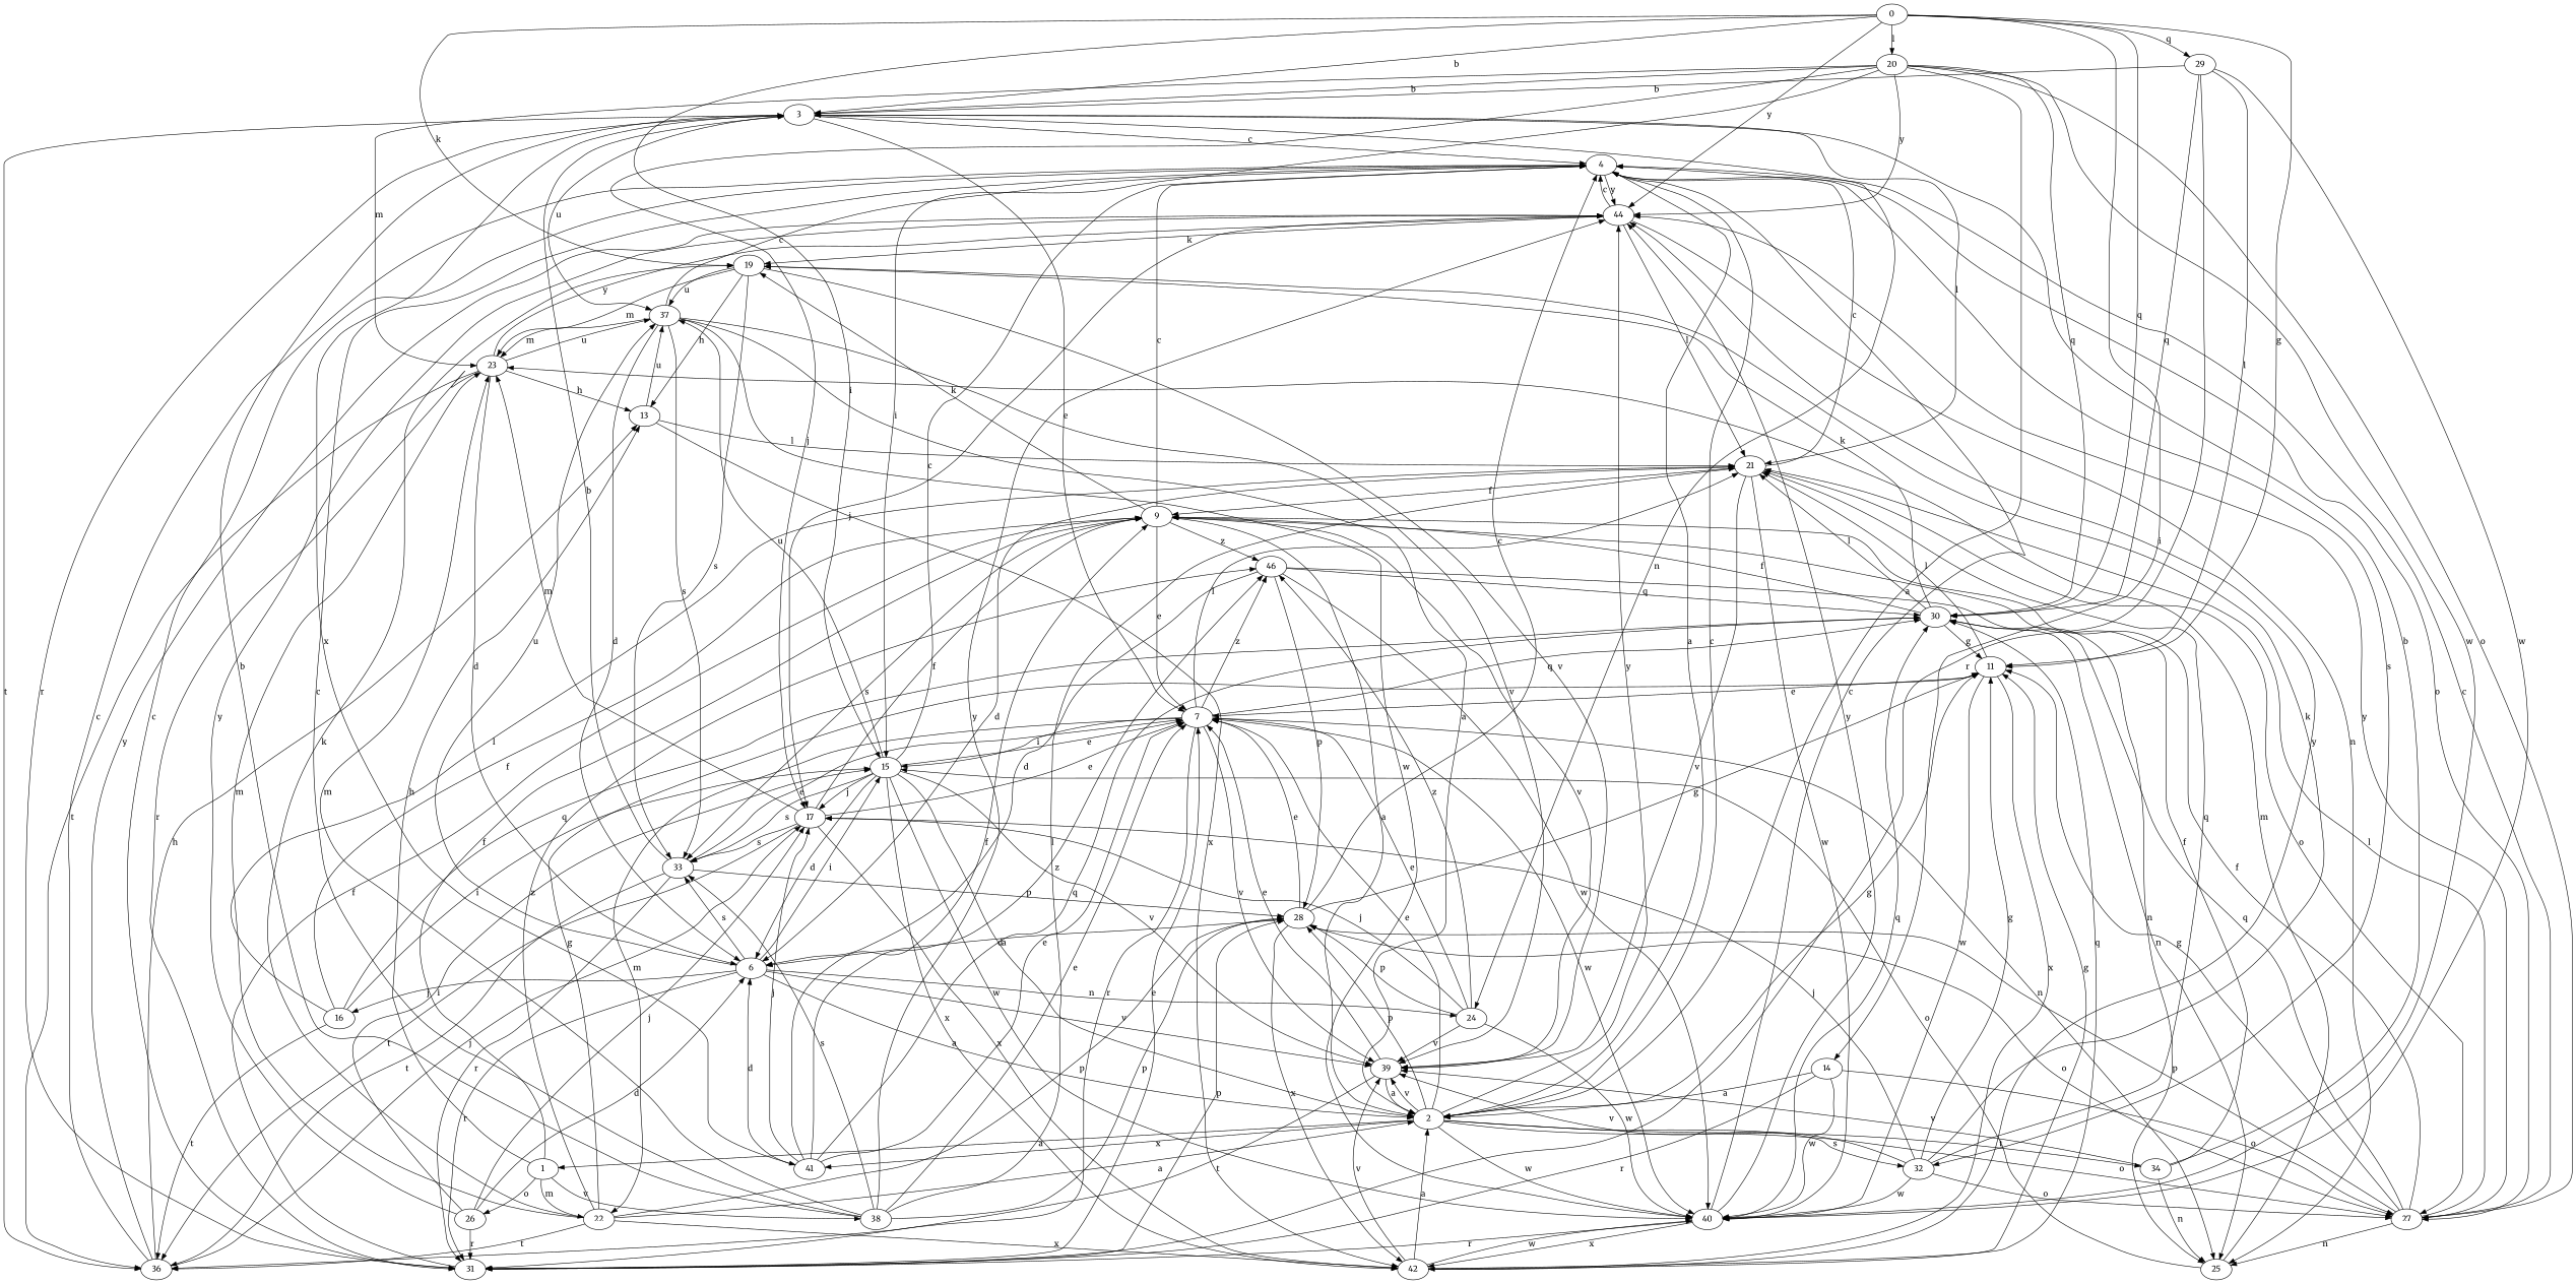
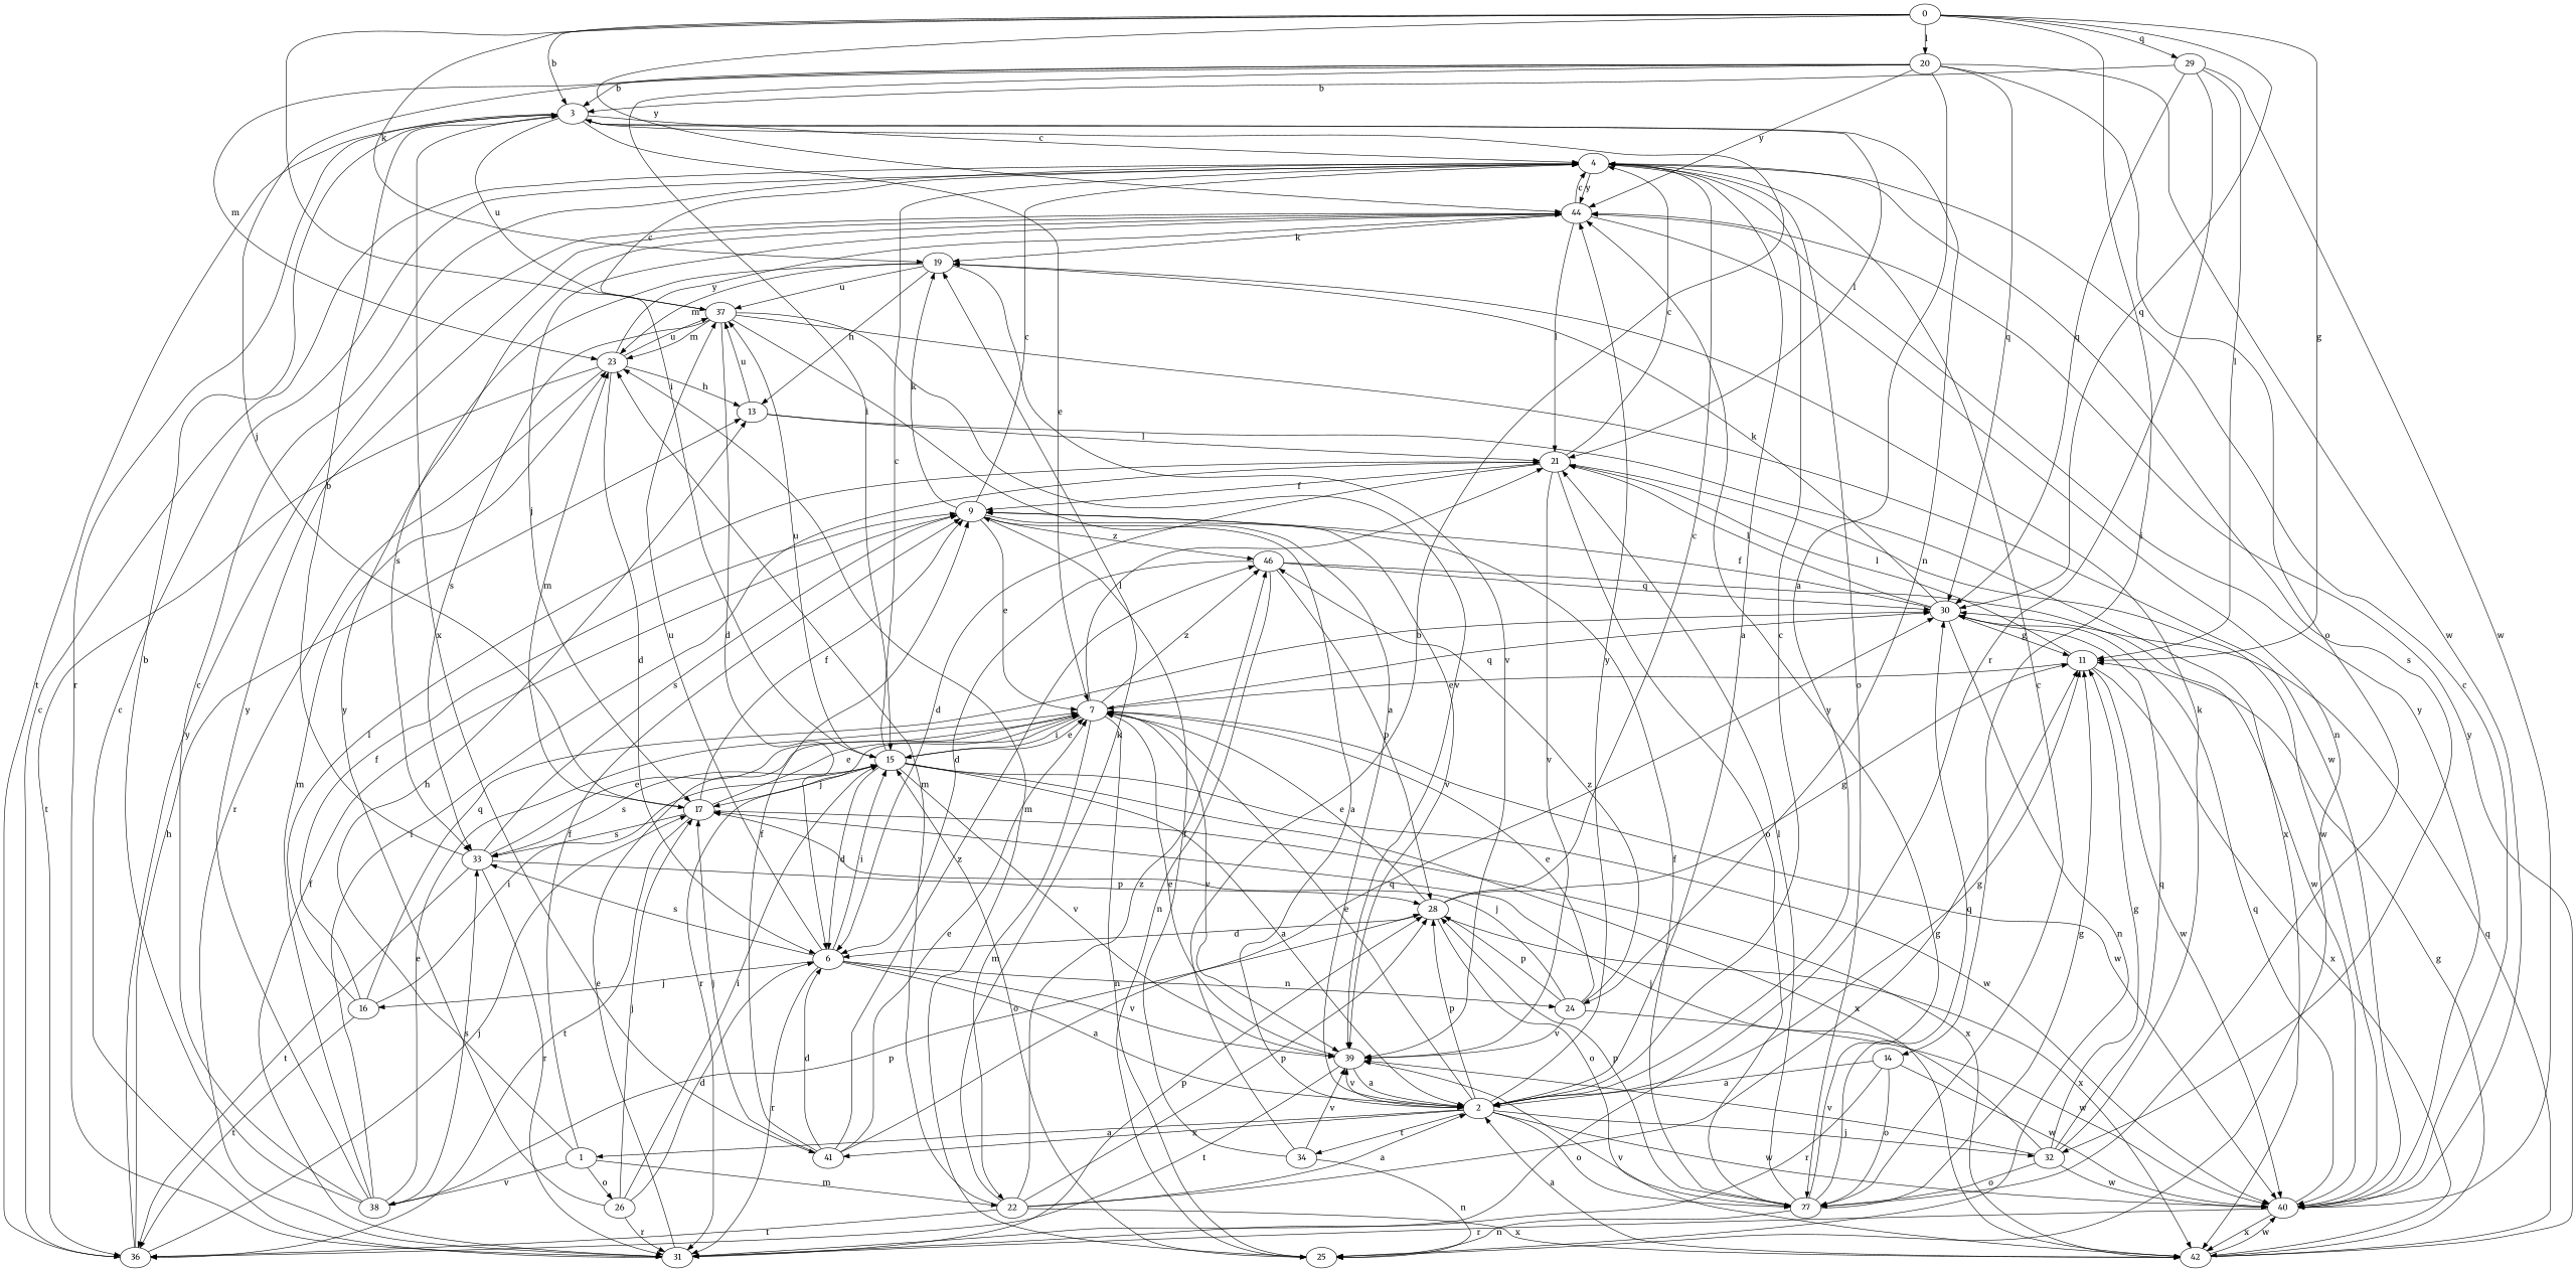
  strict digraph {
    fontname=Merriweather
    node [fontname=Merriweather]
    edge [fontname=Merriweather]
    0
    3
    11
    14
    15
    19
    20
    29
    30
    44
    4
    7
    41
    21
    24
    31
    36
    37
    40
    42
    2
    27
    39
    6
    33
    17
    13
    23
    9
    25
    1
    22
    26
    38
    46
    28
    32
    34
    16
    0 -> 3 [label=b]
    0 -> 11 [label=g]
    0 -> 14 [label=i]
    0 -> 15 [label=i]
    0 -> 19 [label=k]
    0 -> 20 [label=l]
    0 -> 29 [label=q]
    0 -> 30 [label=q]
    0 -> 44 [label=y]
    3 -> 4 [label=c]
    3 -> 7 [label=e]
    3 -> 41 [label=x]
    3 -> 21 [label=l]
    3 -> 24 [label=n]
    3 -> 31 [label=r]
    3 -> 36 [label=t]
    3 -> 37 [label=u]
    11 -> 7 [label=e]
    11 -> 21 [label=l]
    11 -> 40 [label=w]
    11 -> 42 [label=x]
    14 -> 31 [label=r]
    14 -> 40 [label=w]
    14 -> 2 [label=a]
    14 -> 27 [label=o]
    15 -> 4 [label=c]
    15 -> 7 [label=e]
    15 -> 37 [label=u]
    15 -> 40 [label=w]
    15 -> 42 [label=x]
    15 -> 2 [label=a]
    15 -> 39 [label=v]
    15 -> 6 [label=d]
    15 -> 33 [label=s]
    15 -> 17 [label=j]
    19 -> 37 [label=u]
    19 -> 39 [label=v]
    19 -> 33 [label=s]
    19 -> 13 [label=h]
    19 -> 23 [label=m]
    20 -> 3 [label=b]
    20 -> 15 [label=i]
    20 -> 30 [label=q]
    20 -> 44 [label=y]
    20 -> 40 [label=w]
    20 -> 2 [label=a]
    20 -> 27 [label=o]
    20 -> 17 [label=j]
    20 -> 23 [label=m]
    29 -> 3 [label=b]
    29 -> 11 [label=l]
    29 -> 30 [label=q]
    29 -> 31 [label=r]
    29 -> 40 [label=w]
    30 -> 11 [label=g]
    30 -> 19 [label=k]
    30 -> 21 [label=l]
    30 -> 9 [label=f]
    30 -> 25 [label=n]
    44 -> 19 [label=k]
    44 -> 4 [label=c]
    44 -> 21 [label=l]
    44 -> 17 [label=j]
    44 -> 25 [label=n]
    4 -> 44 [label=y]
    4 -> 2 [label=a]
    4 -> 27 [label=o]
    4 -> 32 [label=s]
    7 -> 15 [label=i]
    7 -> 30 [label=q]
    7 -> 21 [label=l]
    7 -> 31 [label=r]
    7 -> 40 [label=w]
    7 -> 39 [label=v]
    7 -> 25 [label=n]
    7 -> 22 [label=m]
    7 -> 46 [label=z]
    41 -> 30 [label=q]
    41 -> 7 [label=e]
    41 -> 6 [label=d]
    41 -> 17 [label=j]
    41 -> 9 [label=f]
    41 -> 46 [label=z]
    21 -> 4 [label=c]
    21 -> 40 [label=w]
    21 -> 27 [label=o]
    21 -> 39 [label=v]
    21 -> 6 [label=d]
    21 -> 9 [label=f]
    24 -> 7 [label=e]
    24 -> 40 [label=w]
    24 -> 39 [label=v]
    24 -> 17 [label=j]
    24 -> 46 [label=z]
    24 -> 28 [label=p]
    31 -> 4 [label=c]
    31 -> 7 [label=e]
    31 -> 9 [label=f]
    31 -> 28 [label=p]
    36 -> 44 [label=y]
    36 -> 4 [label=c]
    36 -> 17 [label=j]
    36 -> 13 [label=h]
    37 -> 4 [label=c]
    37 -> 40 [label=w]
    37 -> 2 [label=a]
    37 -> 39 [label=v]
    37 -> 6 [label=d]
    37 -> 33 [label=s]
    37 -> 23 [label=m]
    40 -> 30 [label=q]
    40 -> 44 [label=y]
    40 -> 4 [label=c]
    40 -> 31 [label=r]
    40 -> 42 [label=x]
    42 -> 11 [label=g]
    42 -> 30 [label=q]
    42 -> 44 [label=y]
    42 -> 40 [label=w]
    42 -> 2 [label=a]
    42 -> 39 [label=v]
    2 -> 11 [label=g]
    2 -> 44 [label=y]
    2 -> 4 [label=c]
    2 -> 7 [label=e]
    2 -> 41 [label=x]
    2 -> 40 [label=w]
    2 -> 27 [label=o]
    2 -> 39 [label=v]
    2 -> 1 [label=a]
    2 -> 28 [label=p]
-   2 -> 32 [label=s]
+   2 -> 32 [label=j]
    2 -> 34 [label=t]
    27 -> 11 [label=g]
    27 -> 30 [label=q]
    27 -> 44 [label=y]
    27 -> 4 [label=c]
    27 -> 21 [label=l]
    27 -> 9 [label=f]
    27 -> 25 [label=n]
    27 -> 28 [label=p]
    39 -> 7 [label=e]
    39 -> 36 [label=t]
    39 -> 2 [label=a]
    6 -> 15 [label=i]
    6 -> 24 [label=n]
    6 -> 31 [label=r]
    6 -> 37 [label=u]
    6 -> 2 [label=a]
    6 -> 39 [label=v]
    6 -> 33 [label=s]
    6 -> 16 [label=j]
    33 -> 3 [label=b]
    33 -> 7 [label=e]
    33 -> 31 [label=r]
    33 -> 36 [label=t]
    33 -> 28 [label=p]
    17 -> 7 [label=e]
    17 -> 36 [label=t]
    17 -> 42 [label=x]
    17 -> 33 [label=s]
    17 -> 23 [label=m]
    17 -> 9 [label=f]
    13 -> 21 [label=l]
    13 -> 37 [label=u]
    13 -> 42 [label=x]
    23 -> 44 [label=y]
    23 -> 31 [label=r]
    23 -> 36 [label=t]
    23 -> 37 [label=u]
    23 -> 6 [label=d]
    23 -> 13 [label=h]
    9 -> 19 [label=k]
    9 -> 4 [label=c]
    9 -> 7 [label=e]
    9 -> 2 [label=a]
    9 -> 39 [label=v]
-   9 -> 33 [label=s]
+   33 -> 9 [label=s]
    9 -> 46 [label=z]
    25 -> 15 [label=o]
    25 -> 23 [label=m]
    1 -> 13 [label=h]
    1 -> 9 [label=f]
    1 -> 22 [label=m]
    1 -> 26 [label=o]
    1 -> 38 [label=v]
    22 -> 11 [label=g]
    22 -> 19 [label=k]
    22 -> 36 [label=t]
    22 -> 42 [label=x]
    22 -> 2 [label=a]
    22 -> 23 [label=m]
    22 -> 46 [label=z]
    22 -> 28 [label=p]
    26 -> 15 [label=i]
    26 -> 44 [label=y]
    26 -> 31 [label=r]
    26 -> 6 [label=d]
    26 -> 17 [label=j]
    38 -> 3 [label=b]
    38 -> 44 [label=y]
    38 -> 4 [label=c]
    38 -> 7 [label=e]
    38 -> 21 [label=l]
    38 -> 33 [label=s]
    38 -> 23 [label=m]
    38 -> 28 [label=p]
    46 -> 30 [label=q]
    46 -> 40 [label=w]
    46 -> 6 [label=d]
    46 -> 25 [label=n]
    46 -> 28 [label=p]
    28 -> 11 [label=g]
    28 -> 4 [label=c]
    28 -> 7 [label=e]
    28 -> 42 [label=x]
    28 -> 27 [label=o]
    28 -> 6 [label=d]
    32 -> 11 [label=g]
    32 -> 19 [label=k]
-   32 -> 21 [label=q]
+   32 -> 30 [label=q]
    32 -> 40 [label=w]
    32 -> 27 [label=o]
    32 -> 39 [label=v]
    32 -> 17 [label=j]
    34 -> 3 [label=b]
    34 -> 39 [label=v]
    34 -> 9 [label=f]
    34 -> 25 [label=n]
    16 -> 15 [label=i]
    16 -> 30 [label=q]
    16 -> 21 [label=l]
    16 -> 36 [label=t]
    16 -> 9 [label=f]
  }
